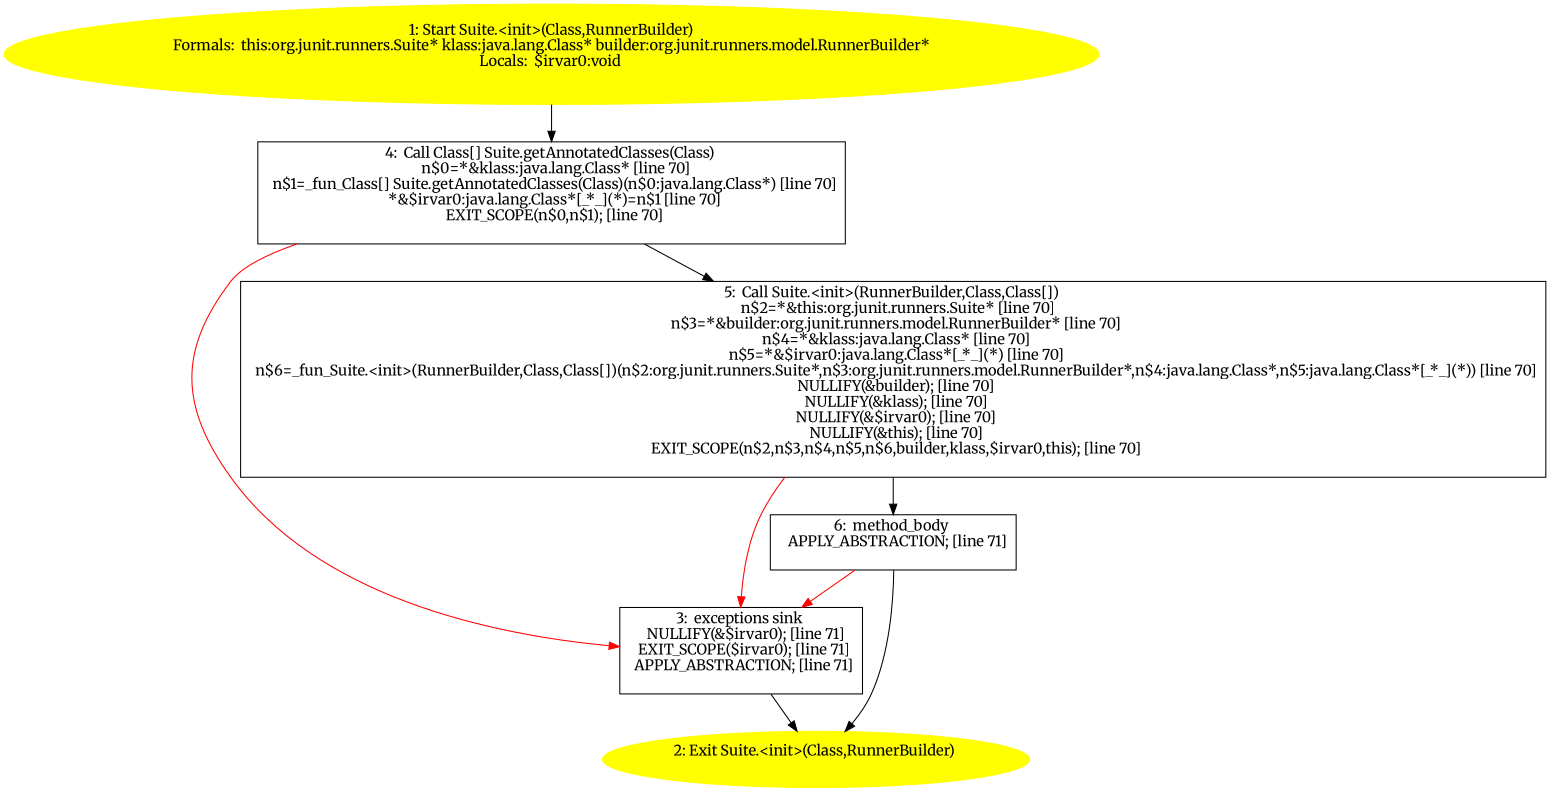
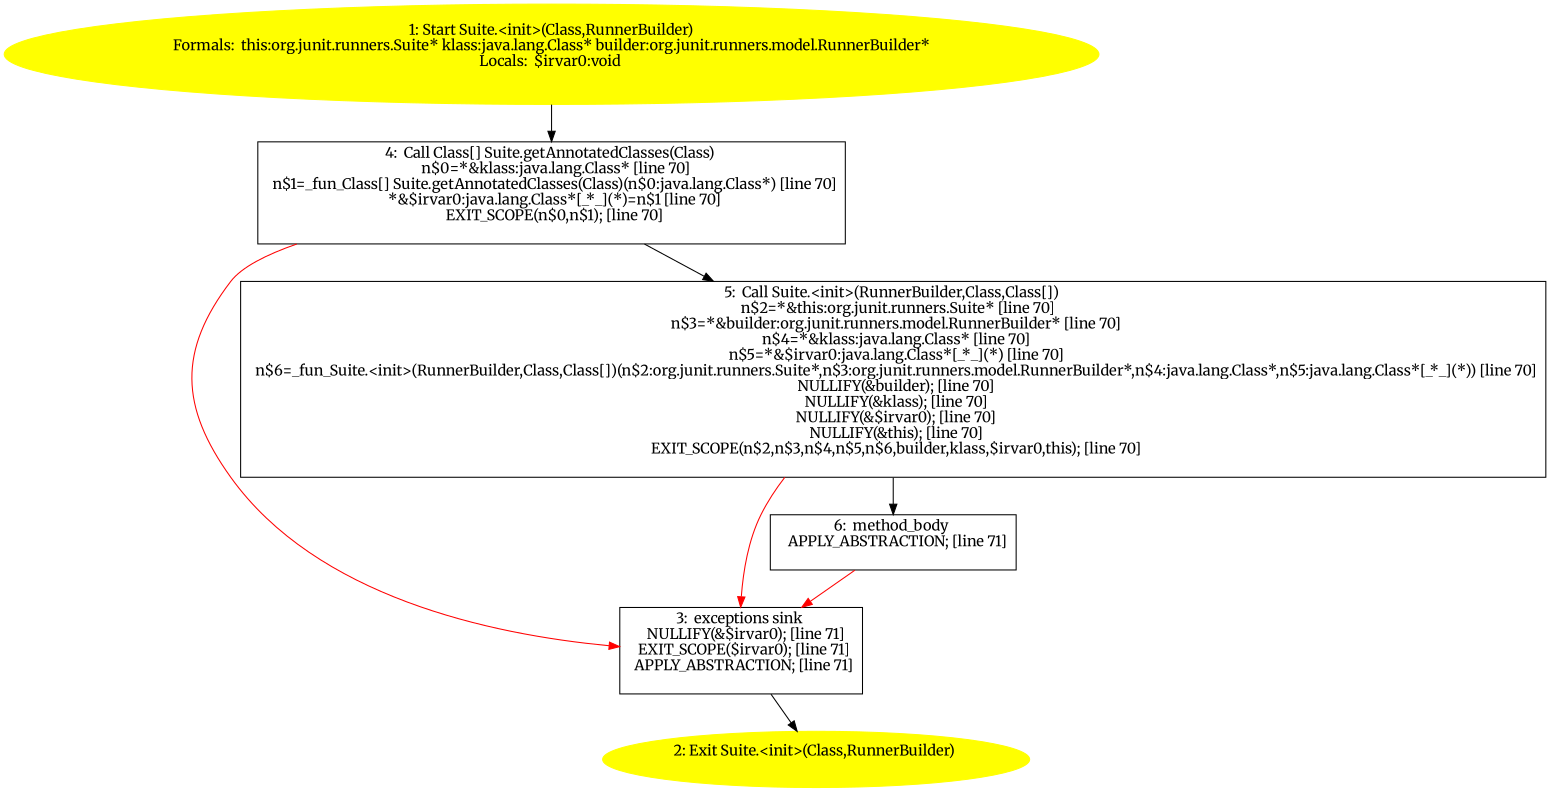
  digraph {
    fontname=Merriweather
    node [fontname=Merriweather shape=box]
    edge [fontname=Merriweather]
    n1 [color=yellow label="1: Start Suite.<init>(Class,RunnerBuilder)\nFormals:  this:org.junit.runners.Suite* klass:java.lang.Class* builder:org.junit.runners.model.RunnerBuilder*\nLocals:  $irvar0:void \n  " style=filled shape=""]
    n2 [label="4:  Call Class[] Suite.getAnnotatedClasses(Class) \n   n$0=*&klass:java.lang.Class* [line 70]\n  n$1=_fun_Class[] Suite.getAnnotatedClasses(Class)(n$0:java.lang.Class*) [line 70]\n  *&$irvar0:java.lang.Class*[_*_](*)=n$1 [line 70]\n  EXIT_SCOPE(n$0,n$1); [line 70]\n "]
    n3 [label="3:  exceptions sink \n   NULLIFY(&$irvar0); [line 71]\n  EXIT_SCOPE($irvar0); [line 71]\n  APPLY_ABSTRACTION; [line 71]\n "]
    n4 [label="5:  Call Suite.<init>(RunnerBuilder,Class,Class[]) \n   n$2=*&this:org.junit.runners.Suite* [line 70]\n  n$3=*&builder:org.junit.runners.model.RunnerBuilder* [line 70]\n  n$4=*&klass:java.lang.Class* [line 70]\n  n$5=*&$irvar0:java.lang.Class*[_*_](*) [line 70]\n  n$6=_fun_Suite.<init>(RunnerBuilder,Class,Class[])(n$2:org.junit.runners.Suite*,n$3:org.junit.runners.model.RunnerBuilder*,n$4:java.lang.Class*,n$5:java.lang.Class*[_*_](*)) [line 70]\n  NULLIFY(&builder); [line 70]\n  NULLIFY(&klass); [line 70]\n  NULLIFY(&$irvar0); [line 70]\n  NULLIFY(&this); [line 70]\n  EXIT_SCOPE(n$2,n$3,n$4,n$5,n$6,builder,klass,$irvar0,this); [line 70]\n "]
    n5 [color=yellow label="2: Exit Suite.<init>(Class,RunnerBuilder) \n  " style=filled shape=""]
    n6 [label="6:  method_body \n   APPLY_ABSTRACTION; [line 71]\n "]
    n1 -> n2
    n2 -> n3 [color=red]
    n2 -> n4
    n3 -> n5
    n4 -> n3 [color=red]
    n4 -> n6
    n6 -> n3 [color=red]
-   n6 -> n5
  }
